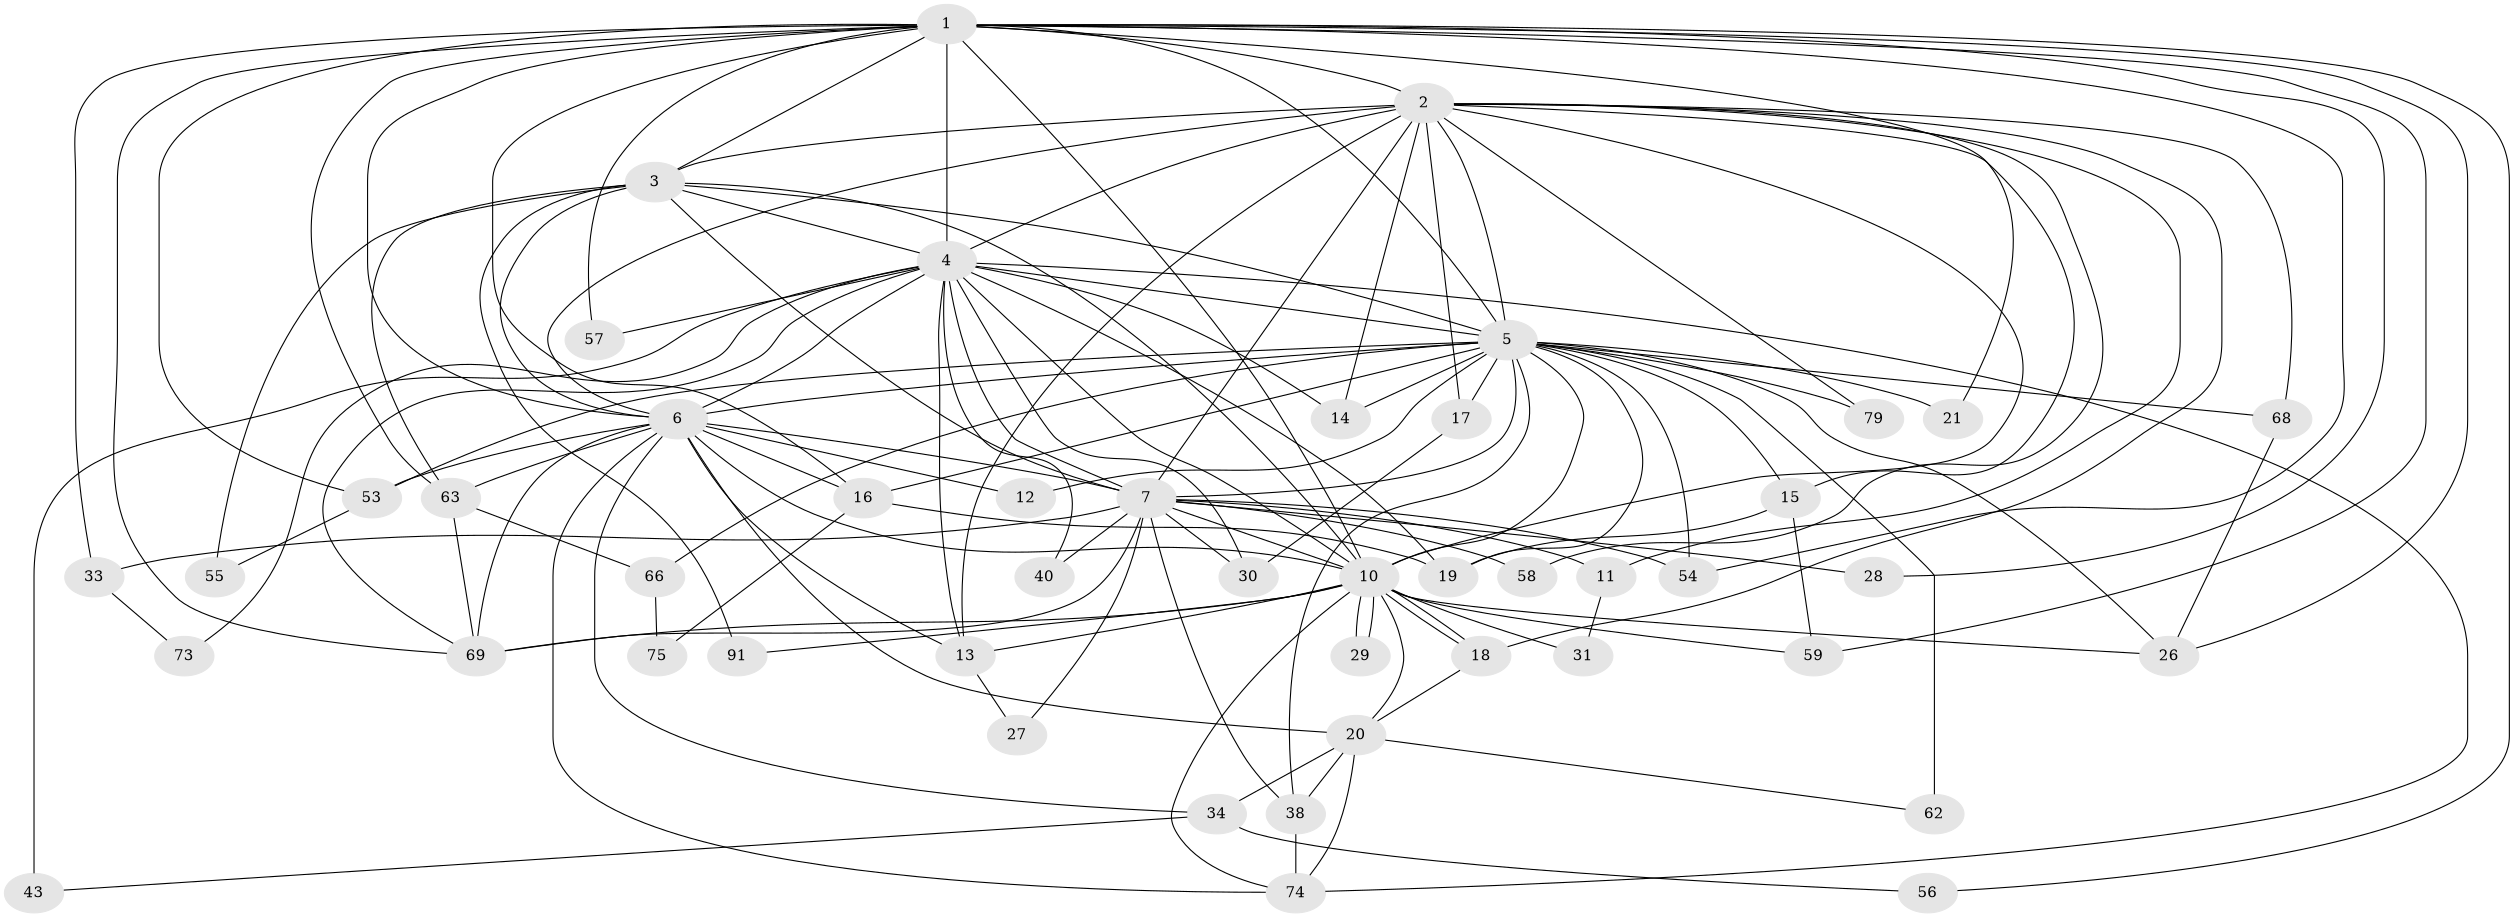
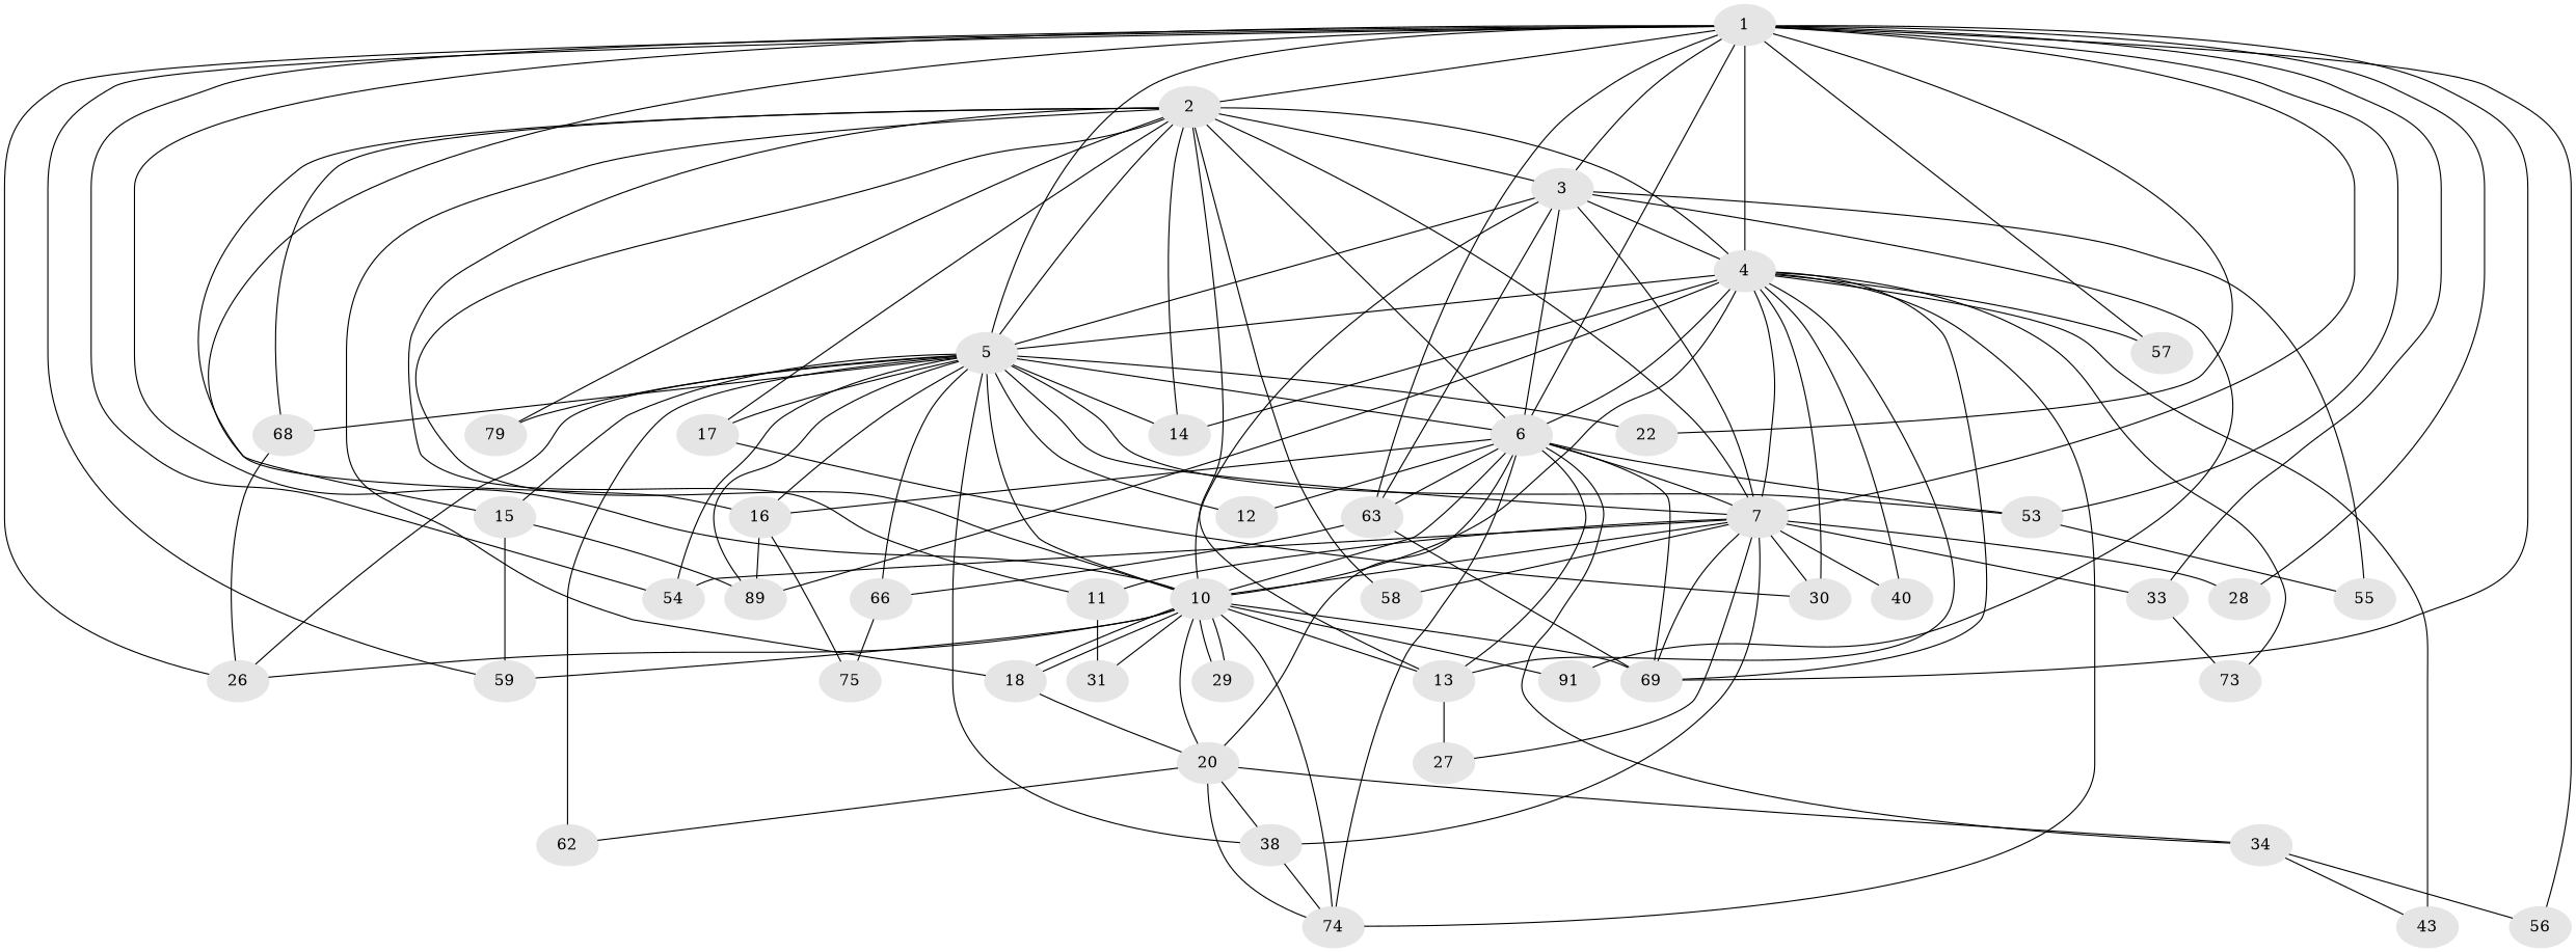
  graph {
    node [color=gray90 style=filled]
    1 [super="+44"]
    2 [super="+49+51+25+24"]
    3
    4 [super="+35+36+8"]
    5 [super="+97+92+80+41+50+48+76+72+37"]
    6
    7 [super="+78+9"]
    10 [super="+32"]
    16 [super="+39+61"]
-   21
+   21 [label=22]
    26 [super="+87"]
    28
    33
    53 [super="+89"]
    54 [super="+64"]
    56
    57
    59 [super="+60"]
    63 [super="+65"]
    69 [super="+71"]
    11
    13 [super="+22"]
    14
    15
    17
    18
    58
    68
    79
    55
    91
-   19 [super="+96"]
+   19 [super="+96" label=89]
    30 [super="+70"]
    40
    43 [super="+52"]
    73
    74 [super="+82+83"]
    12
    38
    62
    66
    20 [super="+23"]
    34
    27
    29
    31
    75
    1 -- 2 [weight=3]
    1 -- 3
    1 -- 4 [weight=4]
    1 -- 5
    1 -- 6
+   1 -- 7 [weight=2]
    1 -- 10
    1 -- 16
    1 -- 21
    1 -- 26
    1 -- 28
    1 -- 33
    1 -- 53
    1 -- 54
    1 -- 56
    1 -- 57
    1 -- 59
    1 -- 63
    1 -- 69
    2 -- 3
    2 -- 4 [weight=2]
    2 -- 5 [weight=3]
    2 -- 6 [weight=2]
    2 -- 7 [weight=2]
    2 -- 10
    2 -- 11
    2 -- 13
    2 -- 14
    2 -- 15
    2 -- 17
    2 -- 18
    2 -- 58
    2 -- 68
    2 -- 79
    3 -- 4 [weight=3]
    3 -- 5
    3 -- 6
    3 -- 7 [weight=2]
    3 -- 10
    3 -- 63
    3 -- 55
    3 -- 91
    4 -- 5 [weight=3]
    4 -- 6 [weight=4]
    4 -- 7 [weight=5]
    4 -- 10 [weight=2]
    4 -- 57
    4 -- 69
    4 -- 13 [weight=2]
    4 -- 14
    4 -- 19
    4 -- 30
    4 -- 40
    4 -- 43 [weight=2]
    4 -- 73
    4 -- 74
    5 -- 6 [weight=2]
    5 -- 7 [weight=2]
    5 -- 10 [weight=3]
    5 -- 16 [weight=2]
    5 -- 21
    5 -- 26
    5 -- 53
    5 -- 54
    5 -- 14 [weight=2]
    5 -- 15
    5 -- 17
    5 -- 68
    5 -- 79 [weight=2]
    5 -- 19
    5 -- 12
    5 -- 38
    5 -- 62 [weight=2]
    5 -- 66
    6 -- 7 [weight=2]
    6 -- 10
    6 -- 16
    6 -- 53
    6 -- 63
    6 -- 69
    6 -- 13
    6 -- 74
    6 -- 12
    6 -- 20
    6 -- 34
    7 -- 10 [weight=2]
    7 -- 28
    7 -- 33
    7 -- 54
    7 -- 69
    7 -- 11
    7 -- 58
    7 -- 30
    7 -- 40
    7 -- 38
    7 -- 27
    10 -- 26
    10 -- 59
    10 -- 69
    10 -- 13 [weight=2]
    10 -- 18
    10 -- 18
    10 -- 91
    10 -- 74
    10 -- 20
    10 -- 29
    10 -- 29
    10 -- 31
    16 -- 19
    16 -- 75
    33 -- 73
    53 -- 55
    63 -- 69
    63 -- 66
    11 -- 31
    13 -- 27
    15 -- 59
    15 -- 19
    17 -- 30
    18 -- 20
    68 -- 26
    38 -- 74
    66 -- 75
    20 -- 74
    20 -- 38
    20 -- 62
    20 -- 34
    34 -- 56
    34 -- 43
  }
